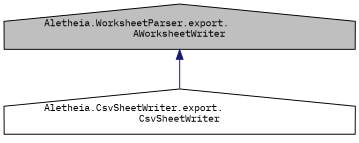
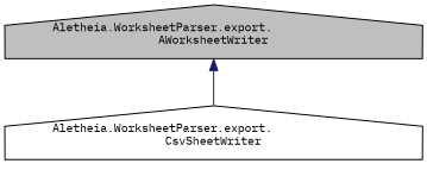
  digraph {
    fontname="IBM Plex Mono"
    node [color=black fontname="IBM Plex Mono" fontsize=10 shape=house style=filled]
    n1 [fillcolor=grey75 fontcolor=black height=0.2 label="Aletheia.WorksheetParser.export.\lAWorksheetWriter" width=0.4]
-   n2 [fillcolor=white height=0.2 label="Aletheia.CsvSheetWriter.export.\lCsvSheetWriter" width=0.4]
+   n2 [fillcolor=white height=0.2 label="Aletheia.WorksheetParser.export.\lCsvSheetWriter" width=0.4]
    n1 -> n2 [color=midnightblue dir=back fontname="IBM Plex Mono" fontsize=10 labelfontname=Helvetica labelfontsize=10 style=solid]
  }
